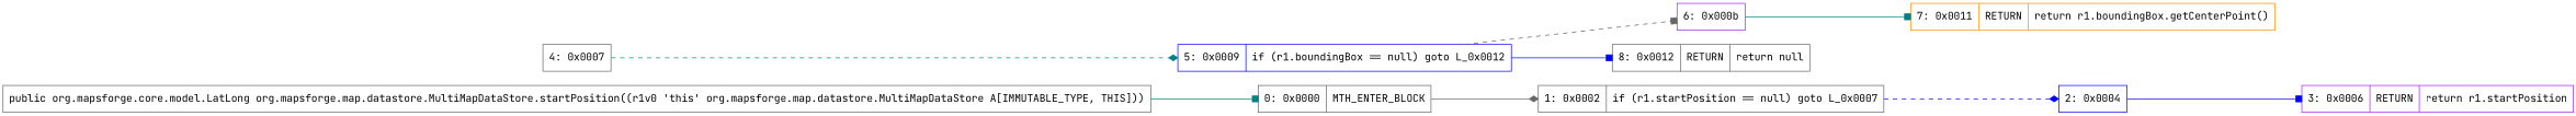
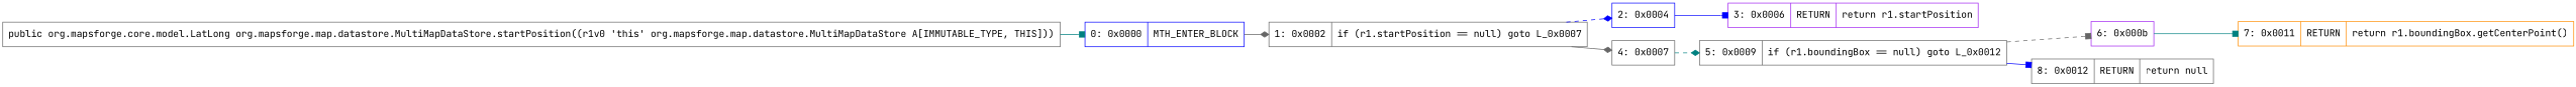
  digraph {
    fontname="JetBrains Mono"
    rankdir=LR
    node [color=gray40 fontname="JetBrains Mono" shape=record]
    edge [arrowhead=box color=gray40 fontname="JetBrains Mono"]
-   n1 [label="{0\:\ 0x0000|MTH_ENTER_BLOCK\l}"]
+   n1 [color=blue label="{0\:\ 0x0000|MTH_ENTER_BLOCK\l}"]
    n2 [label="{1\:\ 0x0002|if (r1.startPosition == null) goto L_0x0007\l}"]
    n3 [color=blue label="{2\:\ 0x0004}"]
    n4 [label="{4\:\ 0x0007}"]
    n5 [color=purple label="{3\:\ 0x0006|RETURN\l|return r1.startPosition\l}"]
-   n6 [color=blue label="{5\:\ 0x0009|if (r1.boundingBox == null) goto L_0x0012\l}"]
+   n6 [label="{5\:\ 0x0009|if (r1.boundingBox == null) goto L_0x0012\l}"]
    n7 [color=purple label="{6\:\ 0x000b}"]
    n8 [label="{8\:\ 0x0012|RETURN\l|return null\l}"]
    n9 [color=darkorange label="{7\:\ 0x0011|RETURN\l|return r1.boundingBox.getCenterPoint()\l}"]
    n10 [label="{public org.mapsforge.core.model.LatLong org.mapsforge.map.datastore.MultiMapDataStore.startPosition((r1v0 'this' org.mapsforge.map.datastore.MultiMapDataStore A[IMMUTABLE_TYPE, THIS])) }"]
    n1 -> n2 [arrowhead=diamond]
    n2 -> n3 [arrowhead=diamond color=blue style=dashed]
+   n2 -> n4 [arrowhead=diamond]
    n3 -> n5 [color=blue]
    n4 -> n6 [arrowhead=diamond color=teal style=dashed]
    n6 -> n7 [style=dashed]
    n6 -> n8 [color=blue]
    n7 -> n9 [color=teal]
    n10 -> n1 [color=teal]
  }
